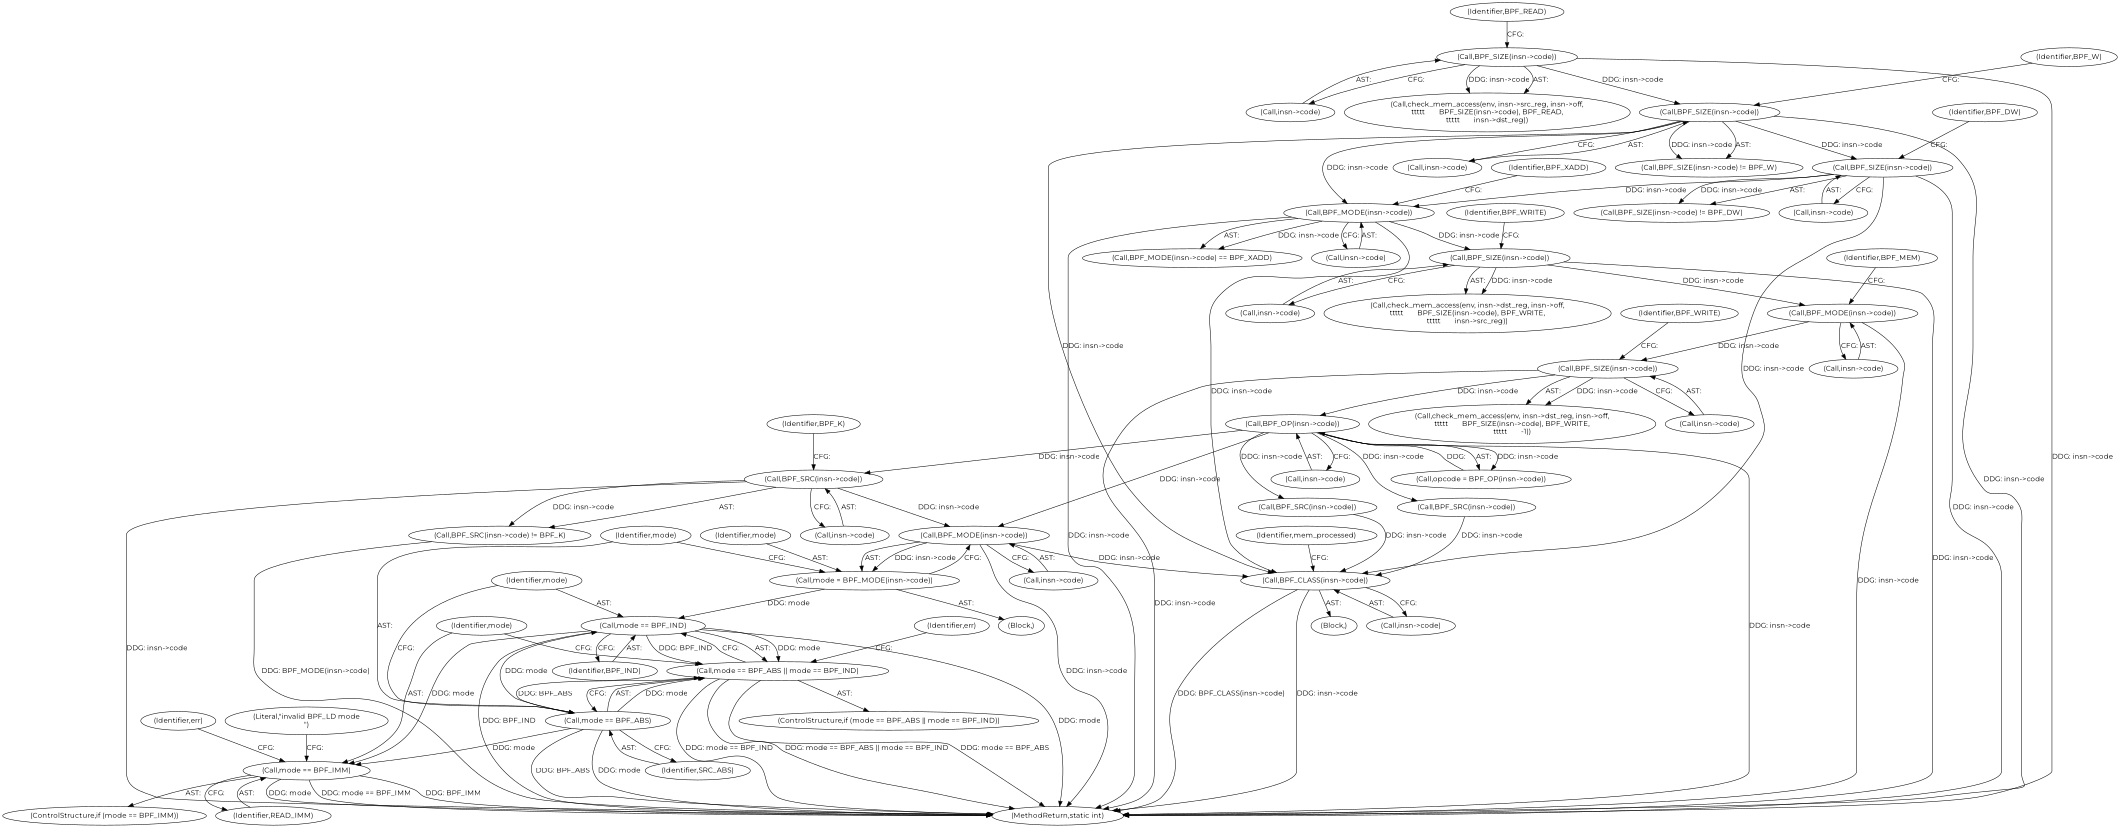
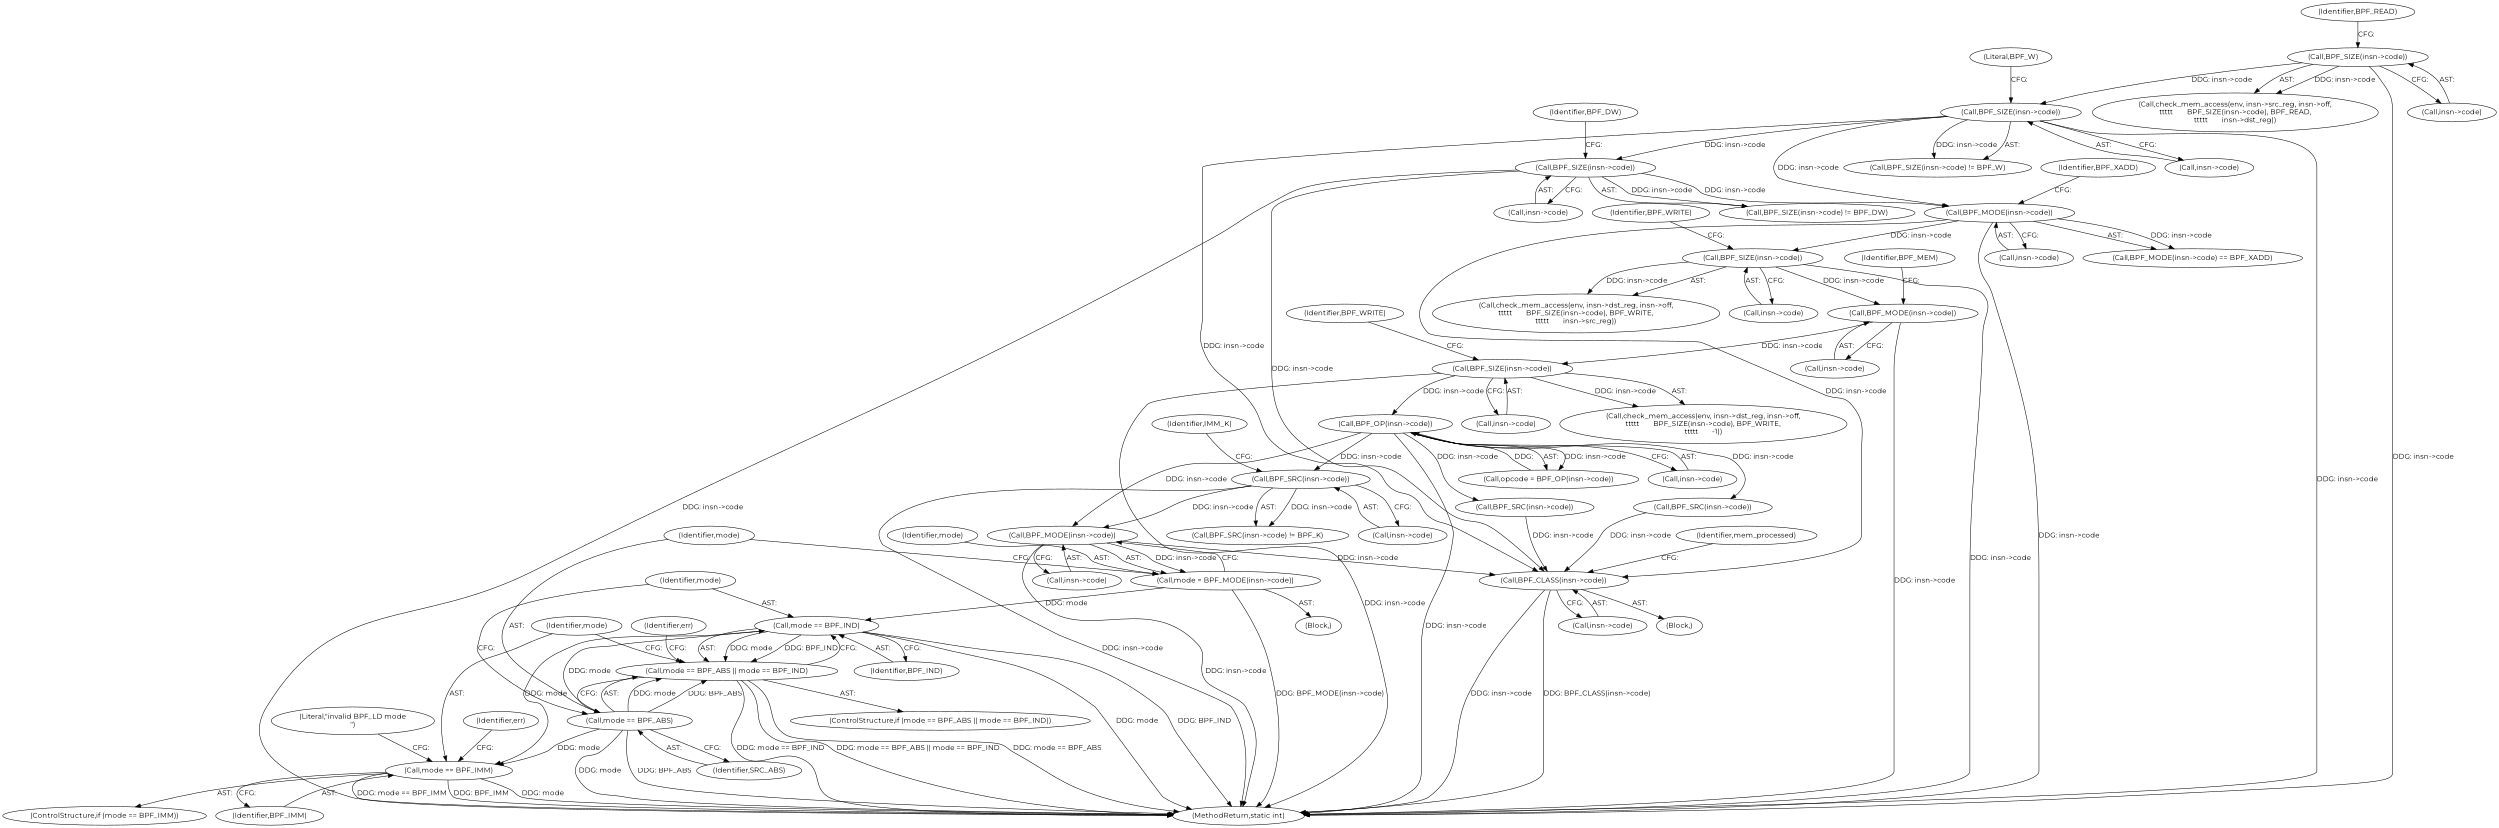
  digraph {
    fontname=Montserrat
    node [fontname=Montserrat]
    edge [fontname=Montserrat]
    n1 [label="(Call,BPF_MODE(insn->code))"]
    n2 [label="(Call,BPF_CLASS(insn->code))"]
    n3 [label="(Call,mode = BPF_MODE(insn->code))"]
    n4 [label="(Call,insn->code)"]
    n5 [label="(MethodReturn,static int)"]
    n6 [label="(Call,insn->code)"]
    n7 [label="(Block,)"]
    n8 [label="(Block,)"]
    n9 [label="(Call,mode == BPF_IND)"]
    n10 [label="(Call,BPF_OP(insn->code))"]
    n11 [label="(Call,BPF_SRC(insn->code))"]
    n12 [label="(Call,opcode = BPF_OP(insn->code))"]
    n13 [label="(Call,BPF_SRC(insn->code))"]
    n14 [label="(Call,insn->code)"]
    n15 [label="(Call,BPF_SRC(insn->code))"]
    n16 [label="(Call,insn->code)"]
    n17 [label="(Call,BPF_SRC(insn->code) != BPF_K)"]
    n18 [label="(Call,BPF_SIZE(insn->code))"]
    n19 [label="(Call,check_mem_access(env, insn->dst_reg, insn->off,\n\t\t\t\t\t       BPF_SIZE(insn->code), BPF_WRITE,\n\t\t\t\t\t       -1))"]
    n20 [label="(Call,insn->code)"]
    n21 [label="(Call,BPF_MODE(insn->code))"]
    n22 [label="(Call,insn->code)"]
    n23 [label="(Call,BPF_SIZE(insn->code))"]
    n24 [label="(Call,check_mem_access(env, insn->dst_reg, insn->off,\n\t\t\t\t\t       BPF_SIZE(insn->code), BPF_WRITE,\n\t\t\t\t\t       insn->src_reg))"]
    n25 [label="(Call,insn->code)"]
    n26 [label="(Call,BPF_MODE(insn->code))"]
    n27 [label="(Call,insn->code)"]
    n28 [label="(Call,BPF_MODE(insn->code) == BPF_XADD)"]
    n29 [label="(Call,BPF_SIZE(insn->code))"]
    n30 [label="(Call,BPF_SIZE(insn->code) != BPF_DW)"]
    n31 [label="(Call,insn->code)"]
    n32 [label="(Call,BPF_SIZE(insn->code))"]
    n33 [label="(Call,BPF_SIZE(insn->code) != BPF_W)"]
    n34 [label="(Call,insn->code)"]
    n35 [label="(Call,BPF_SIZE(insn->code))"]
    n36 [label="(Call,check_mem_access(env, insn->src_reg, insn->off,\n\t\t\t\t\t       BPF_SIZE(insn->code), BPF_READ,\n\t\t\t\t\t       insn->dst_reg))"]
    n37 [label="(Call,insn->code)"]
    n38 [label="(Call,mode == BPF_ABS)"]
    n39 [label="(Call,mode == BPF_ABS || mode == BPF_IND)"]
    n40 [label="(Call,mode == BPF_IMM)"]
    n41 [label="(Identifier,SRC_ABS)"]
    n42 [label="(ControlStructure,if (mode == BPF_ABS || mode == BPF_IND))"]
    n43 [label="(Identifier,BPF_IND)"]
    n44 [label="(ControlStructure,if (mode == BPF_IMM))"]
-   n45 [label="(Identifier,READ_IMM)"]
+   n45 [label="(Identifier,BPF_IMM)"]
    n46 [label="(Identifier,mode)"]
    n47 [label="(Literal,\"invalid BPF_LD mode\n\")"]
-   n48 [label="(Identifier,BPF_K)"]
+   n48 [label="(Identifier,IMM_K)"]
    n49 [label="(Identifier,mode)"]
    n50 [label="(Identifier,BPF_MEM)"]
    n51 [label="(Identifier,mode)"]
    n52 [label="(Identifier,BPF_DW)"]
-   n53 [label="(Identifier,BPF_W)"]
+   n53 [label="(Literal,BPF_W)"]
    n54 [label="(Identifier,BPF_WRITE)"]
    n55 [label="(Identifier,BPF_READ)"]
    n56 [label="(Identifier,err)"]
    n57 [label="(Identifier,BPF_WRITE)"]
    n58 [label="(Identifier,mem_processed)"]
    n59 [label="(Identifier,BPF_XADD)"]
    n60 [label="(Identifier,mode)"]
    n61 [label="(Identifier,err)"]
    n1 -> n2 [label="DDG: insn->code"]
    n1 -> n3 [label="AST: "]
    n1 -> n3 [label="DDG: insn->code"]
    n1 -> n4 [label="CFG: "]
    n1 -> n5 [label="DDG: insn->code"]
    n2 -> n5 [label="DDG: insn->code"]
    n2 -> n5 [label="DDG: BPF_CLASS(insn->code)"]
    n2 -> n6 [label="CFG: "]
    n2 -> n7 [label="AST: "]
    n3 -> n1 [label="CFG: "]
-   n17 -> n5 [label="DDG: BPF_MODE(insn->code)"]
+   n3 -> n5 [label="DDG: BPF_MODE(insn->code)"]
    n3 -> n8 [label="AST: "]
    n3 -> n9 [label="DDG: mode"]
    n4 -> n1 [label="AST: "]
    n6 -> n2 [label="AST: "]
    n9 -> n5 [label="DDG: mode"]
    n9 -> n5 [label="DDG: BPF_IND"]
    n9 -> n39 [label="AST: "]
    n9 -> n39 [label="DDG: mode"]
    n9 -> n39 [label="DDG: BPF_IND"]
    n9 -> n40 [label="DDG: mode"]
    n9 -> n43 [label="CFG: "]
    n10 -> n1 [label="DDG: insn->code"]
    n10 -> n5 [label="DDG: insn->code"]
    n10 -> n11 [label="DDG: insn->code"]
    n10 -> n12 [label="AST: "]
    n10 -> n12 [label="DDG: insn->code"]
    n10 -> n13 [label="DDG: insn->code"]
    n10 -> n14 [label="CFG: "]
    n10 -> n15 [label="DDG: insn->code"]
    n11 -> n1 [label="DDG: insn->code"]
    n11 -> n5 [label="DDG: insn->code"]
    n11 -> n16 [label="CFG: "]
    n11 -> n17 [label="AST: "]
    n11 -> n17 [label="DDG: insn->code"]
    n12 -> n10 [label="DDG: "]
    n13 -> n2 [label="DDG: insn->code"]
    n14 -> n10 [label="AST: "]
    n15 -> n2 [label="DDG: insn->code"]
    n16 -> n11 [label="AST: "]
    n18 -> n5 [label="DDG: insn->code"]
    n18 -> n10 [label="DDG: insn->code"]
    n18 -> n19 [label="AST: "]
    n18 -> n19 [label="DDG: insn->code"]
    n18 -> n20 [label="CFG: "]
    n20 -> n18 [label="AST: "]
    n21 -> n5 [label="DDG: insn->code"]
    n21 -> n18 [label="DDG: insn->code"]
    n21 -> n22 [label="CFG: "]
    n22 -> n21 [label="AST: "]
    n23 -> n5 [label="DDG: insn->code"]
    n23 -> n21 [label="DDG: insn->code"]
    n23 -> n24 [label="AST: "]
    n23 -> n24 [label="DDG: insn->code"]
    n23 -> n25 [label="CFG: "]
    n25 -> n23 [label="AST: "]
    n26 -> n2 [label="DDG: insn->code"]
    n26 -> n5 [label="DDG: insn->code"]
    n26 -> n23 [label="DDG: insn->code"]
    n26 -> n27 [label="CFG: "]
    n26 -> n28 [label="AST: "]
    n26 -> n28 [label="DDG: insn->code"]
    n27 -> n26 [label="AST: "]
    n29 -> n2 [label="DDG: insn->code"]
    n29 -> n5 [label="DDG: insn->code"]
    n29 -> n26 [label="DDG: insn->code"]
    n29 -> n30 [label="AST: "]
    n29 -> n30 [label="DDG: insn->code"]
    n29 -> n31 [label="CFG: "]
    n31 -> n29 [label="AST: "]
    n32 -> n2 [label="DDG: insn->code"]
    n32 -> n5 [label="DDG: insn->code"]
    n32 -> n26 [label="DDG: insn->code"]
    n32 -> n29 [label="DDG: insn->code"]
    n32 -> n33 [label="AST: "]
    n32 -> n33 [label="DDG: insn->code"]
    n32 -> n34 [label="CFG: "]
    n34 -> n32 [label="AST: "]
    n35 -> n5 [label="DDG: insn->code"]
    n35 -> n32 [label="DDG: insn->code"]
    n35 -> n36 [label="AST: "]
    n35 -> n36 [label="DDG: insn->code"]
    n35 -> n37 [label="CFG: "]
    n37 -> n35 [label="AST: "]
    n38 -> n5 [label="DDG: mode"]
    n38 -> n5 [label="DDG: BPF_ABS"]
    n38 -> n9 [label="DDG: mode"]
    n38 -> n39 [label="AST: "]
    n38 -> n39 [label="DDG: mode"]
    n38 -> n39 [label="DDG: BPF_ABS"]
    n38 -> n40 [label="DDG: mode"]
    n38 -> n41 [label="CFG: "]
    n39 -> n5 [label="DDG: mode == BPF_IND"]
    n39 -> n5 [label="DDG: mode == BPF_ABS || mode == BPF_IND"]
    n39 -> n5 [label="DDG: mode == BPF_ABS"]
    n39 -> n9 [label="CFG: "]
    n39 -> n38 [label="CFG: "]
    n39 -> n42 [label="AST: "]
    n40 -> n5 [label="DDG: BPF_IMM"]
    n40 -> n5 [label="DDG: mode"]
    n40 -> n5 [label="DDG: mode == BPF_IMM"]
    n40 -> n44 [label="AST: "]
    n40 -> n45 [label="CFG: "]
    n41 -> n38 [label="AST: "]
    n43 -> n9 [label="AST: "]
    n45 -> n40 [label="AST: "]
    n46 -> n9 [label="AST: "]
    n46 -> n38 [label="CFG: "]
    n47 -> n40 [label="CFG: "]
    n48 -> n11 [label="CFG: "]
    n49 -> n3 [label="AST: "]
    n50 -> n21 [label="CFG: "]
    n51 -> n39 [label="CFG: "]
    n51 -> n40 [label="AST: "]
    n52 -> n29 [label="CFG: "]
    n53 -> n32 [label="CFG: "]
    n54 -> n23 [label="CFG: "]
    n55 -> n35 [label="CFG: "]
    n56 -> n40 [label="CFG: "]
    n57 -> n18 [label="CFG: "]
    n58 -> n2 [label="CFG: "]
    n59 -> n26 [label="CFG: "]
    n60 -> n3 [label="CFG: "]
    n60 -> n38 [label="AST: "]
    n61 -> n39 [label="CFG: "]
  }
